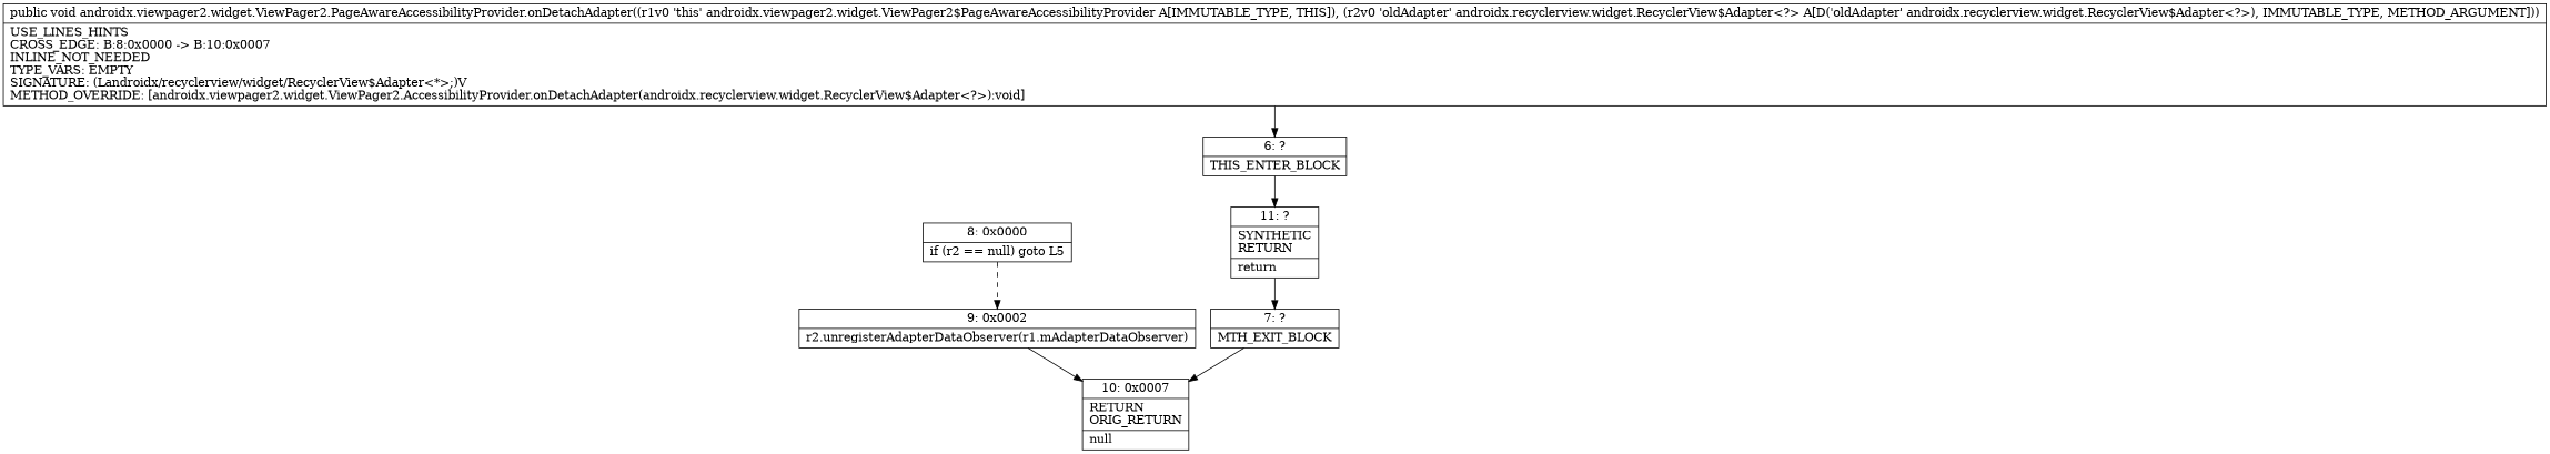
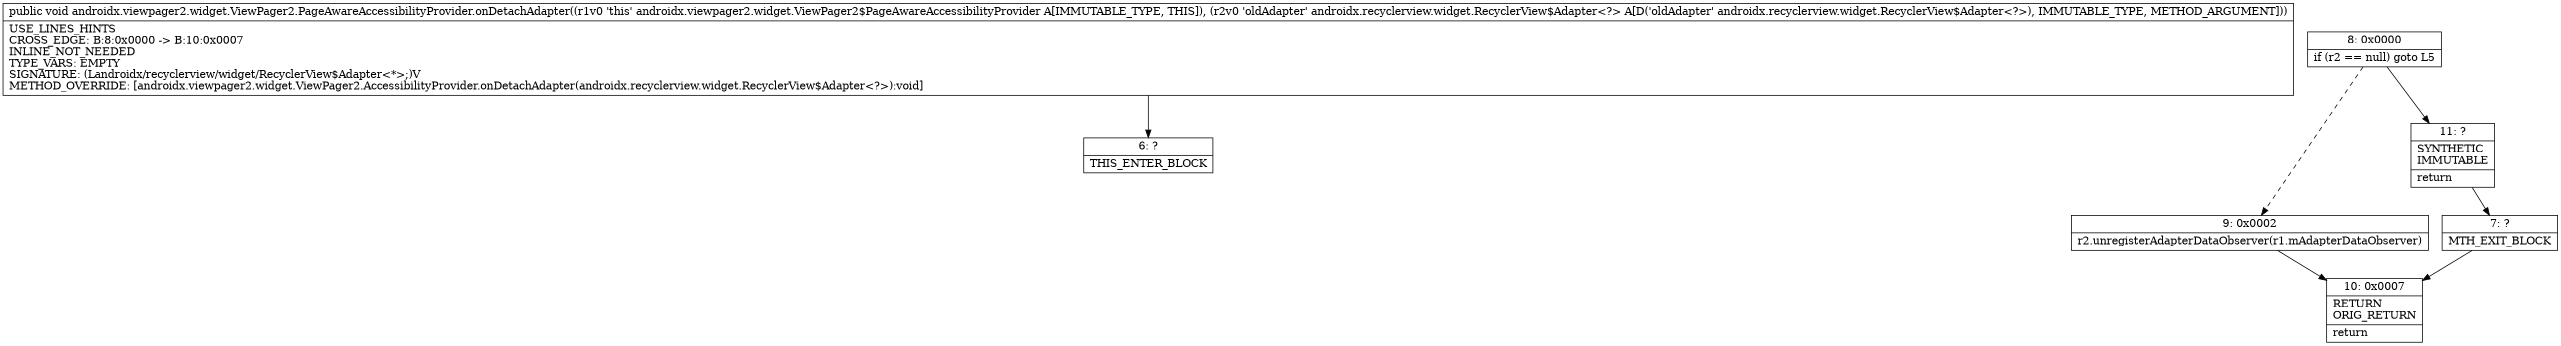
  digraph {
    node [shape=record]
    n1 [label="{6\:\ ?|THIS_ENTER_BLOCK\l}"]
    n2 [label="{8\:\ 0x0000|if (r2 == null) goto L5\l}"]
    n3 [label="{9\:\ 0x0002|r2.unregisterAdapterDataObserver(r1.mAdapterDataObserver)\l}"]
-   n4 [label="{11\:\ ?|SYNTHETIC\lRETURN\l|return\l}"]
-   n5 [label="{10\:\ 0x0007|RETURN\lORIG_RETURN\l|null\l}"]
+   n4 [label="{11\:\ ?|SYNTHETIC\lIMMUTABLE\l|return\l}"]
+   n5 [label="{10\:\ 0x0007|RETURN\lORIG_RETURN\l|return\l}"]
    n6 [label="{7\:\ ?|MTH_EXIT_BLOCK\l}"]
    n7 [label="{public void androidx.viewpager2.widget.ViewPager2.PageAwareAccessibilityProvider.onDetachAdapter((r1v0 'this' androidx.viewpager2.widget.ViewPager2$PageAwareAccessibilityProvider A[IMMUTABLE_TYPE, THIS]), (r2v0 'oldAdapter' androidx.recyclerview.widget.RecyclerView$Adapter\<?\> A[D('oldAdapter' androidx.recyclerview.widget.RecyclerView$Adapter\<?\>), IMMUTABLE_TYPE, METHOD_ARGUMENT]))  | USE_LINES_HINTS\lCROSS_EDGE: B:8:0x0000 \-\> B:10:0x0007\lINLINE_NOT_NEEDED\lTYPE_VARS: EMPTY\lSIGNATURE: (Landroidx\/recyclerview\/widget\/RecyclerView$Adapter\<*\>;)V\lMETHOD_OVERRIDE: [androidx.viewpager2.widget.ViewPager2.AccessibilityProvider.onDetachAdapter(androidx.recyclerview.widget.RecyclerView$Adapter\<?\>):void]\l}"]
    n2 -> n3 [style=dashed]
-   n1 -> n4
+   n2 -> n4
    n3 -> n5
    n4 -> n6
    n6 -> n5
    n7 -> n1
  }
